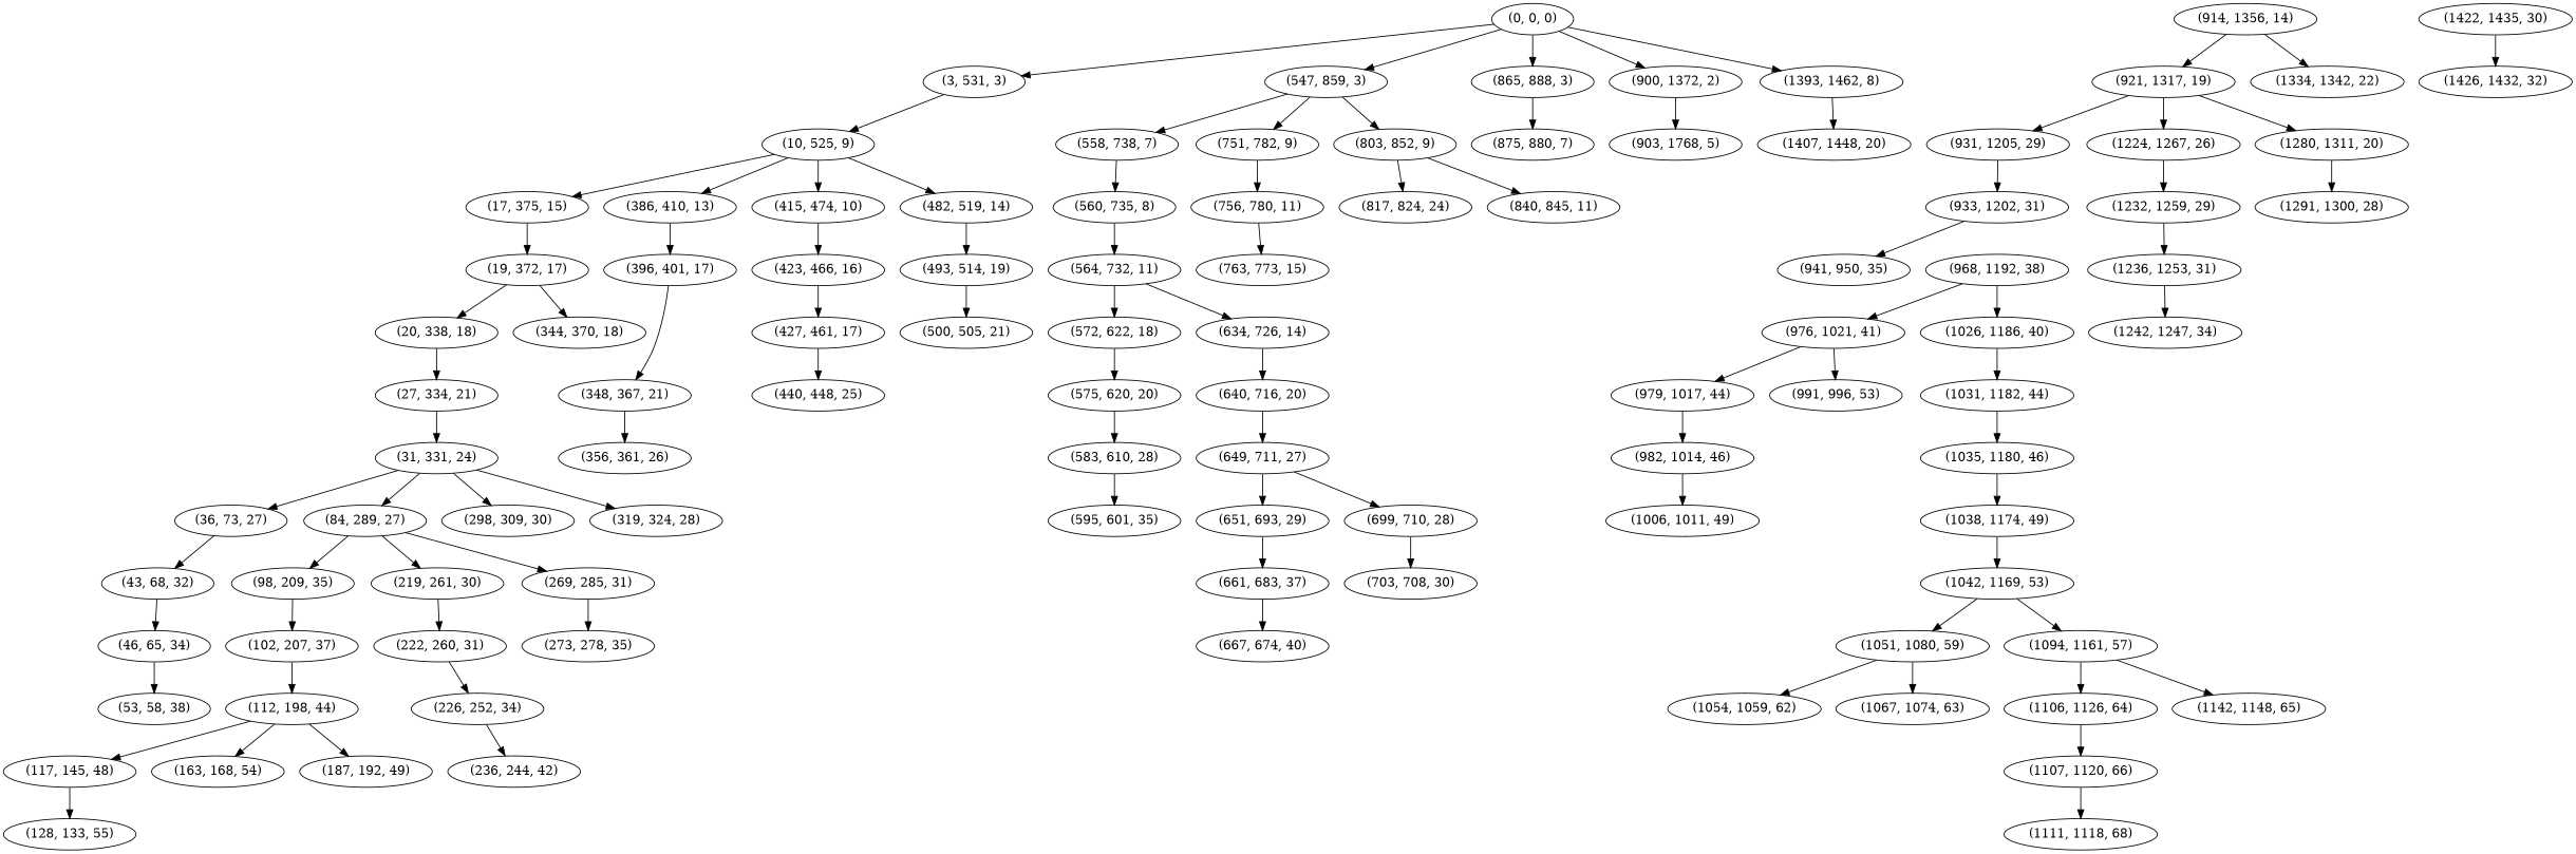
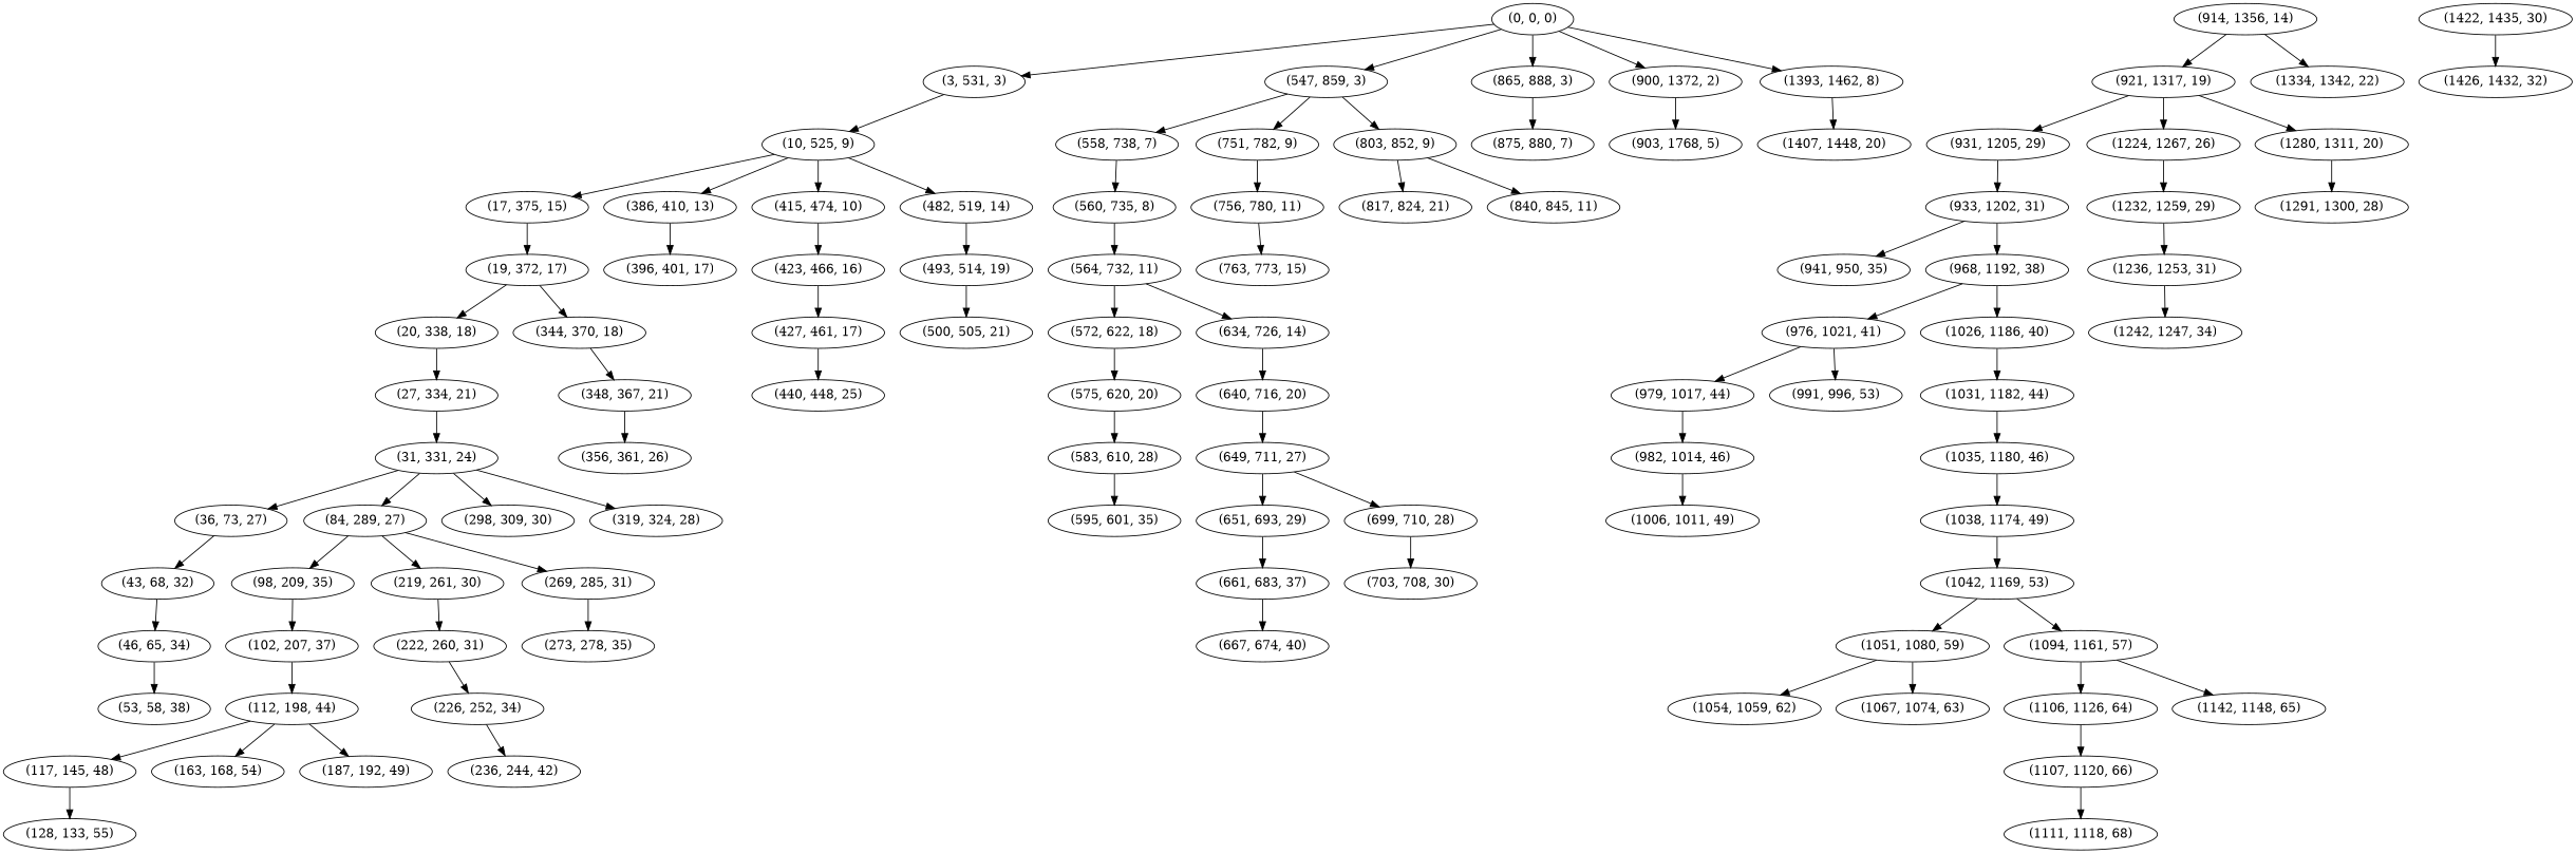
  digraph {
    "(0, 0, 0)"
    "(3, 531, 3)"
    "(547, 859, 3)"
    "(865, 888, 3)"
    "(900, 1372, 2)"
    "(1393, 1462, 8)"
    "(10, 525, 9)"
    "(558, 738, 7)"
    "(751, 782, 9)"
    "(803, 852, 9)"
    "(875, 880, 7)"
    n12 [label="(903, 1768, 5)"]
    "(1407, 1448, 20)"
    "(17, 375, 15)"
    "(386, 410, 13)"
    "(415, 474, 10)"
    "(482, 519, 14)"
    "(19, 372, 17)"
    "(396, 401, 17)"
    "(423, 466, 16)"
    "(493, 514, 19)"
    "(20, 338, 18)"
    "(344, 370, 18)"
    "(27, 334, 21)"
    "(348, 367, 21)"
    "(31, 331, 24)"
    "(36, 73, 27)"
    "(84, 289, 27)"
    "(298, 309, 30)"
    "(319, 324, 28)"
    "(43, 68, 32)"
    "(98, 209, 35)"
    "(219, 261, 30)"
    "(269, 285, 31)"
    "(46, 65, 34)"
    "(53, 58, 38)"
    "(102, 207, 37)"
    "(222, 260, 31)"
    "(273, 278, 35)"
    "(112, 198, 44)"
    "(117, 145, 48)"
    "(163, 168, 54)"
    "(187, 192, 49)"
    "(128, 133, 55)"
    "(226, 252, 34)"
    "(236, 244, 42)"
    "(356, 361, 26)"
    "(427, 461, 17)"
    "(440, 448, 25)"
    "(500, 505, 21)"
    "(560, 735, 8)"
    "(756, 780, 11)"
-   "(817, 824, 21)" [label="(817, 824, 24)"]
+   "(817, 824, 21)"
    "(840, 845, 11)"
    "(564, 732, 11)"
    "(572, 622, 18)"
    "(634, 726, 14)"
    "(575, 620, 20)"
    n59 [label="(640, 716, 20)"]
    "(583, 610, 28)"
    "(595, 601, 35)"
    "(649, 711, 27)"
    "(651, 693, 29)"
    "(699, 710, 28)"
    "(661, 683, 37)"
    "(703, 708, 30)"
    "(667, 674, 40)"
    "(763, 773, 15)"
    "(914, 1356, 14)"
    "(921, 1317, 19)"
    "(1334, 1342, 22)"
    "(931, 1205, 29)"
    "(1224, 1267, 26)"
    "(1280, 1311, 20)"
    "(933, 1202, 31)"
    "(1232, 1259, 29)"
    "(1291, 1300, 28)"
    "(941, 950, 35)"
    "(968, 1192, 38)"
    "(976, 1021, 41)"
    "(1026, 1186, 40)"
    "(979, 1017, 44)"
    "(991, 996, 53)"
    "(1031, 1182, 44)"
    "(982, 1014, 46)"
    "(1006, 1011, 49)"
    "(1035, 1180, 46)"
    "(1038, 1174, 49)"
    "(1042, 1169, 53)"
    "(1051, 1080, 59)"
    "(1094, 1161, 57)"
    "(1054, 1059, 62)"
    "(1067, 1074, 63)"
    n94 [label="(1106, 1126, 64)"]
    "(1142, 1148, 65)"
    "(1107, 1120, 66)"
    "(1111, 1118, 68)"
    "(1236, 1253, 31)"
    "(1242, 1247, 34)"
    "(1422, 1435, 30)"
    "(1426, 1432, 32)"
    "(0, 0, 0)" -> "(3, 531, 3)"
    "(0, 0, 0)" -> "(547, 859, 3)"
    "(0, 0, 0)" -> "(865, 888, 3)"
    "(0, 0, 0)" -> "(900, 1372, 2)"
    "(0, 0, 0)" -> "(1393, 1462, 8)"
    "(3, 531, 3)" -> "(10, 525, 9)"
    "(547, 859, 3)" -> "(558, 738, 7)"
    "(547, 859, 3)" -> "(751, 782, 9)"
    "(547, 859, 3)" -> "(803, 852, 9)"
    "(865, 888, 3)" -> "(875, 880, 7)"
    "(900, 1372, 2)" -> n12
    "(1393, 1462, 8)" -> "(1407, 1448, 20)"
    "(10, 525, 9)" -> "(17, 375, 15)"
    "(10, 525, 9)" -> "(386, 410, 13)"
    "(10, 525, 9)" -> "(415, 474, 10)"
    "(10, 525, 9)" -> "(482, 519, 14)"
    "(558, 738, 7)" -> "(560, 735, 8)"
    "(751, 782, 9)" -> "(756, 780, 11)"
    "(803, 852, 9)" -> "(817, 824, 21)"
    "(803, 852, 9)" -> "(840, 845, 11)"
    "(17, 375, 15)" -> "(19, 372, 17)"
    "(386, 410, 13)" -> "(396, 401, 17)"
    "(415, 474, 10)" -> "(423, 466, 16)"
    "(482, 519, 14)" -> "(493, 514, 19)"
    "(19, 372, 17)" -> "(20, 338, 18)"
    "(19, 372, 17)" -> "(344, 370, 18)"
    "(423, 466, 16)" -> "(427, 461, 17)"
    "(493, 514, 19)" -> "(500, 505, 21)"
    "(20, 338, 18)" -> "(27, 334, 21)"
-   "(396, 401, 17)" -> "(348, 367, 21)"
+   "(344, 370, 18)" -> "(348, 367, 21)"
    "(27, 334, 21)" -> "(31, 331, 24)"
    "(348, 367, 21)" -> "(356, 361, 26)"
    "(31, 331, 24)" -> "(36, 73, 27)"
    "(31, 331, 24)" -> "(84, 289, 27)"
    "(31, 331, 24)" -> "(298, 309, 30)"
    "(31, 331, 24)" -> "(319, 324, 28)"
    "(36, 73, 27)" -> "(43, 68, 32)"
    "(84, 289, 27)" -> "(98, 209, 35)"
    "(84, 289, 27)" -> "(219, 261, 30)"
    "(84, 289, 27)" -> "(269, 285, 31)"
    "(43, 68, 32)" -> "(46, 65, 34)"
    "(98, 209, 35)" -> "(102, 207, 37)"
    "(219, 261, 30)" -> "(222, 260, 31)"
    "(269, 285, 31)" -> "(273, 278, 35)"
    "(46, 65, 34)" -> "(53, 58, 38)"
    "(102, 207, 37)" -> "(112, 198, 44)"
    "(222, 260, 31)" -> "(226, 252, 34)"
    "(112, 198, 44)" -> "(117, 145, 48)"
    "(112, 198, 44)" -> "(163, 168, 54)"
    "(112, 198, 44)" -> "(187, 192, 49)"
    "(117, 145, 48)" -> "(128, 133, 55)"
    "(226, 252, 34)" -> "(236, 244, 42)"
    "(427, 461, 17)" -> "(440, 448, 25)"
    "(560, 735, 8)" -> "(564, 732, 11)"
    "(756, 780, 11)" -> "(763, 773, 15)"
    "(564, 732, 11)" -> "(572, 622, 18)"
    "(564, 732, 11)" -> "(634, 726, 14)"
    "(572, 622, 18)" -> "(575, 620, 20)"
    "(634, 726, 14)" -> n59
    "(575, 620, 20)" -> "(583, 610, 28)"
    n59 -> "(649, 711, 27)"
    "(583, 610, 28)" -> "(595, 601, 35)"
    "(649, 711, 27)" -> "(651, 693, 29)"
    "(649, 711, 27)" -> "(699, 710, 28)"
    "(651, 693, 29)" -> "(661, 683, 37)"
    "(699, 710, 28)" -> "(703, 708, 30)"
    "(661, 683, 37)" -> "(667, 674, 40)"
    "(914, 1356, 14)" -> "(921, 1317, 19)"
    "(914, 1356, 14)" -> "(1334, 1342, 22)"
    "(921, 1317, 19)" -> "(931, 1205, 29)"
    "(921, 1317, 19)" -> "(1224, 1267, 26)"
    "(921, 1317, 19)" -> "(1280, 1311, 20)"
    "(931, 1205, 29)" -> "(933, 1202, 31)"
    "(1224, 1267, 26)" -> "(1232, 1259, 29)"
    "(1280, 1311, 20)" -> "(1291, 1300, 28)"
    "(933, 1202, 31)" -> "(941, 950, 35)"
+   "(933, 1202, 31)" -> "(968, 1192, 38)"
    "(1232, 1259, 29)" -> "(1236, 1253, 31)"
    "(968, 1192, 38)" -> "(976, 1021, 41)"
    "(968, 1192, 38)" -> "(1026, 1186, 40)"
    "(976, 1021, 41)" -> "(979, 1017, 44)"
    "(976, 1021, 41)" -> "(991, 996, 53)"
    "(1026, 1186, 40)" -> "(1031, 1182, 44)"
    "(979, 1017, 44)" -> "(982, 1014, 46)"
    "(1031, 1182, 44)" -> "(1035, 1180, 46)"
    "(982, 1014, 46)" -> "(1006, 1011, 49)"
    "(1035, 1180, 46)" -> "(1038, 1174, 49)"
    "(1038, 1174, 49)" -> "(1042, 1169, 53)"
    "(1042, 1169, 53)" -> "(1051, 1080, 59)"
    "(1042, 1169, 53)" -> "(1094, 1161, 57)"
    "(1051, 1080, 59)" -> "(1054, 1059, 62)"
    "(1051, 1080, 59)" -> "(1067, 1074, 63)"
    "(1094, 1161, 57)" -> n94
    "(1094, 1161, 57)" -> "(1142, 1148, 65)"
    n94 -> "(1107, 1120, 66)"
    "(1107, 1120, 66)" -> "(1111, 1118, 68)"
    "(1236, 1253, 31)" -> "(1242, 1247, 34)"
    "(1422, 1435, 30)" -> "(1426, 1432, 32)"
  }
